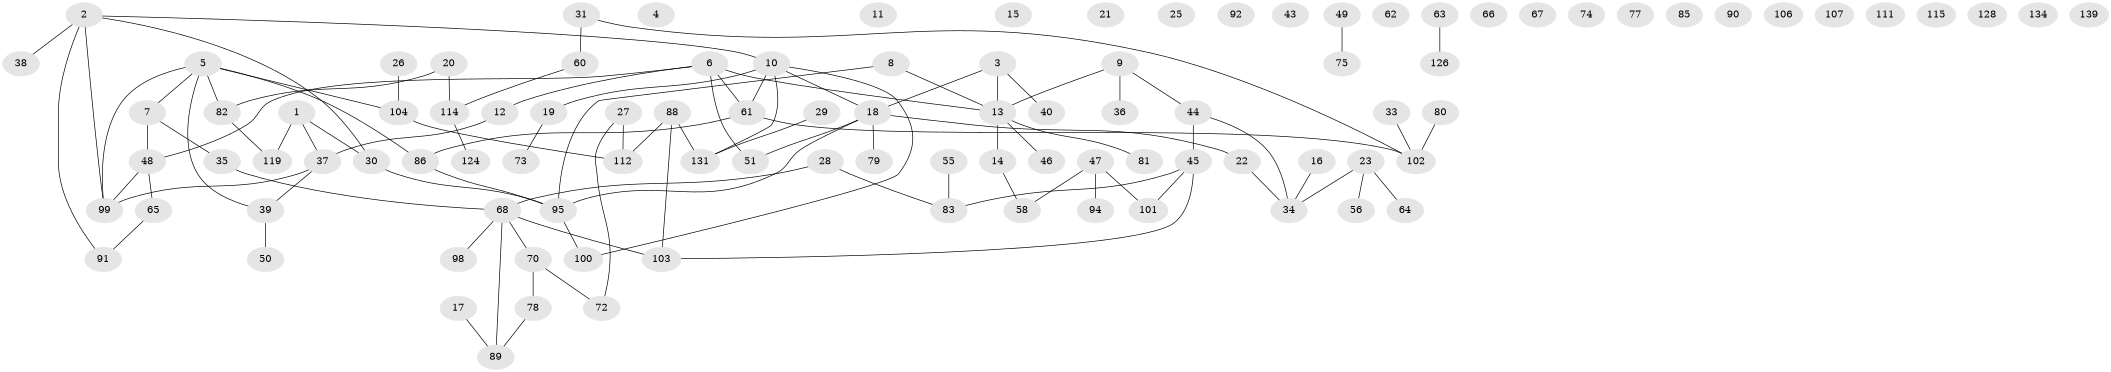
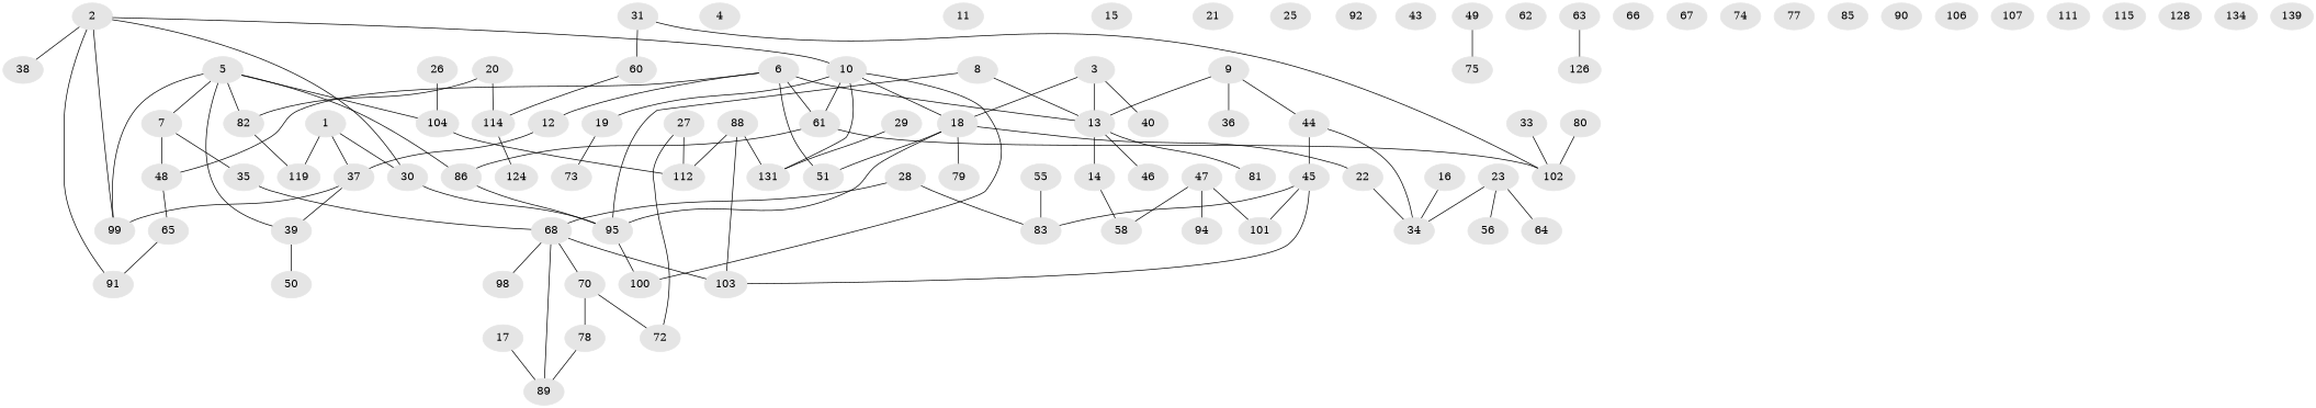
  graph {
    node [color=gray90 style=filled]
    1 [super="+92"]
    30 [super="+96"]
    37 [super="+105+42"]
    119 [super="+133"]
    95
    99
    39 [super="+116"]
    2 [super="+130"]
    10 [super="+76"]
    38
    91
    18
    61 [super="+120"]
    19
    100
    131 [super="+136"]
    3 [super="+132+108"]
    13 [super="+24"]
    40
    14
    46
    81
    51
    22
    79
    4
    5 [super="+135+53"]
    7 [super="+59"]
    82
    86
    104 [super="+122"]
    48
    35
    50
    112 [super="+138"]
    6 [super="+93"]
    12
    65
    102 [super="+117"]
    68 [super="+87"]
    8
    9
    36
    44
    34 [super="+71"]
    45 [super="+69"]
    73
    11
    58
    15
    16
    89 [super="+127+137"]
    17
    20
    114 [super="+121"]
    124
    21
    23
    56
    64
    25
    26
    27
    72
    103
    70 [super="+140"]
    98
    28
    83
    29
    31 [super="+54"]
    60
    n73 [label=92]
    33 [super="+41"]
    43
    101
    47 [super="+57"]
    94
    49
    75
    55
    62
    63 [super="+118"]
    126
    66
    67
    78
    74
    77
    80
    85
    88
    90
    106
    107
    111
    115
    128
    134
    139
    1 -- 30
    1 -- 37
    1 -- 119
    30 -- 95
    37 -- 99
    37 -- 39
    95 -- 100
    39 -- 50
    2 -- 30
    2 -- 99
    2 -- 10
    2 -- 38
    2 -- 91
    10 -- 18
    10 -- 61
    10 -- 19
    10 -- 100
    10 -- 131
    18 -- 95
    18 -- 51
    18 -- 22
    18 -- 79
    61 -- 86
    61 -- 102
    19 -- 73
    3 -- 18
    3 -- 13
    3 -- 40
    13 -- 14
    13 -- 46
    13 -- 81
    14 -- 58
    22 -- 34
    5 -- 99
    5 -- 39
    5 -- 7
    5 -- 82
    5 -- 86
    5 -- 104
    7 -- 48
    7 -- 35
    82 -- 119
    86 -- 95
    104 -- 112
-   48 -- 99
    48 -- 65
    35 -- 68
    6 -- 61
    6 -- 13
    6 -- 51
    6 -- 48
    6 -- 12
    12 -- 37
    65 -- 91
    68 -- 89
    68 -- 103
    68 -- 70
    68 -- 98
    8 -- 95
    8 -- 13
    9 -- 13
    9 -- 36
    9 -- 44
    44 -- 34
    44 -- 45
    45 -- 103
    45 -- 83
    45 -- 101
    16 -- 34
    17 -- 89
    20 -- 82
    20 -- 114
    114 -- 124
    23 -- 34
    23 -- 56
    23 -- 64
    26 -- 104
    27 -- 112
    27 -- 72
    70 -- 72
    70 -- 78
    28 -- 68
    28 -- 83
    29 -- 131
    31 -- 102
    31 -- 60
    60 -- 114
    33 -- 102
    47 -- 58
    47 -- 101
    47 -- 94
    49 -- 75
    55 -- 83
    63 -- 126
    78 -- 89
    80 -- 102
    88 -- 131
    88 -- 112
    88 -- 103
  }
